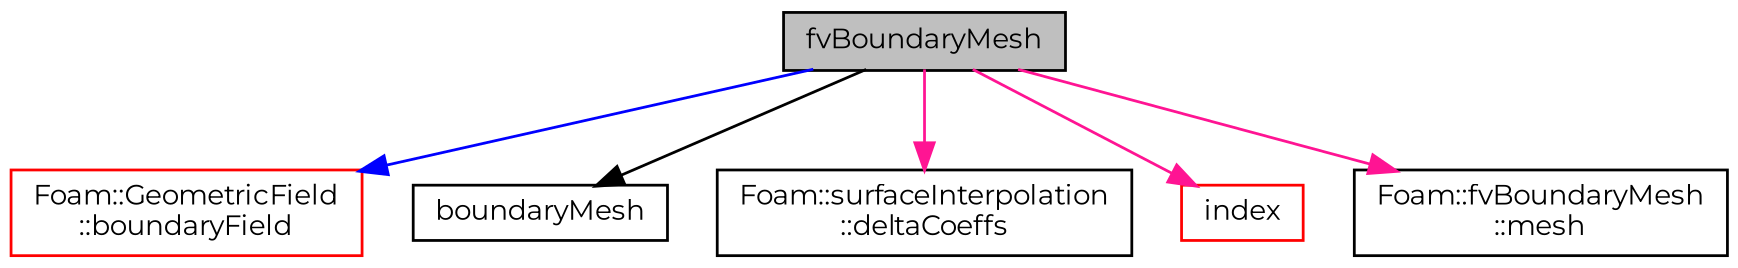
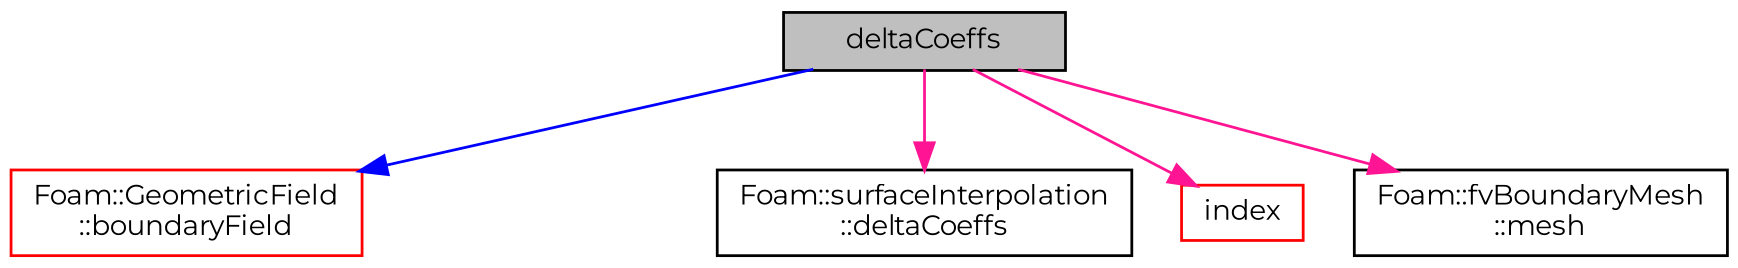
  digraph {
    fontname=Montserrat
    rankdir=TB
    node [color=black fontname=Montserrat fontsize=10 shape=record]
    edge [color=deeppink fontname=Montserrat fontsize=10 labelfontname=FreeSans labelfontsize=10 style=solid]
-   n1 [fillcolor=grey75 fontcolor=black height=0.2 label=fvBoundaryMesh style=filled width=0.4]
+   n1 [fillcolor=grey75 fontcolor=black height=0.2 label=deltaCoeffs style=filled width=0.4]
    n2 [color=red height=0.2 label="Foam::GeometricField\l::boundaryField" width=0.4]
-   n3 [height=0.2 label=boundaryMesh width=0.4]
    n4 [height=0.2 label="Foam::surfaceInterpolation\l::deltaCoeffs" width=0.4]
    n5 [color=red height=0.2 label=index width=0.4]
    n6 [height=0.2 label="Foam::fvBoundaryMesh\l::mesh" width=0.4]
    n1 -> n2 [color=blue]
-   n1 -> n3 [color=black]
    n1 -> n4
    n1 -> n5
    n1 -> n6
  }
